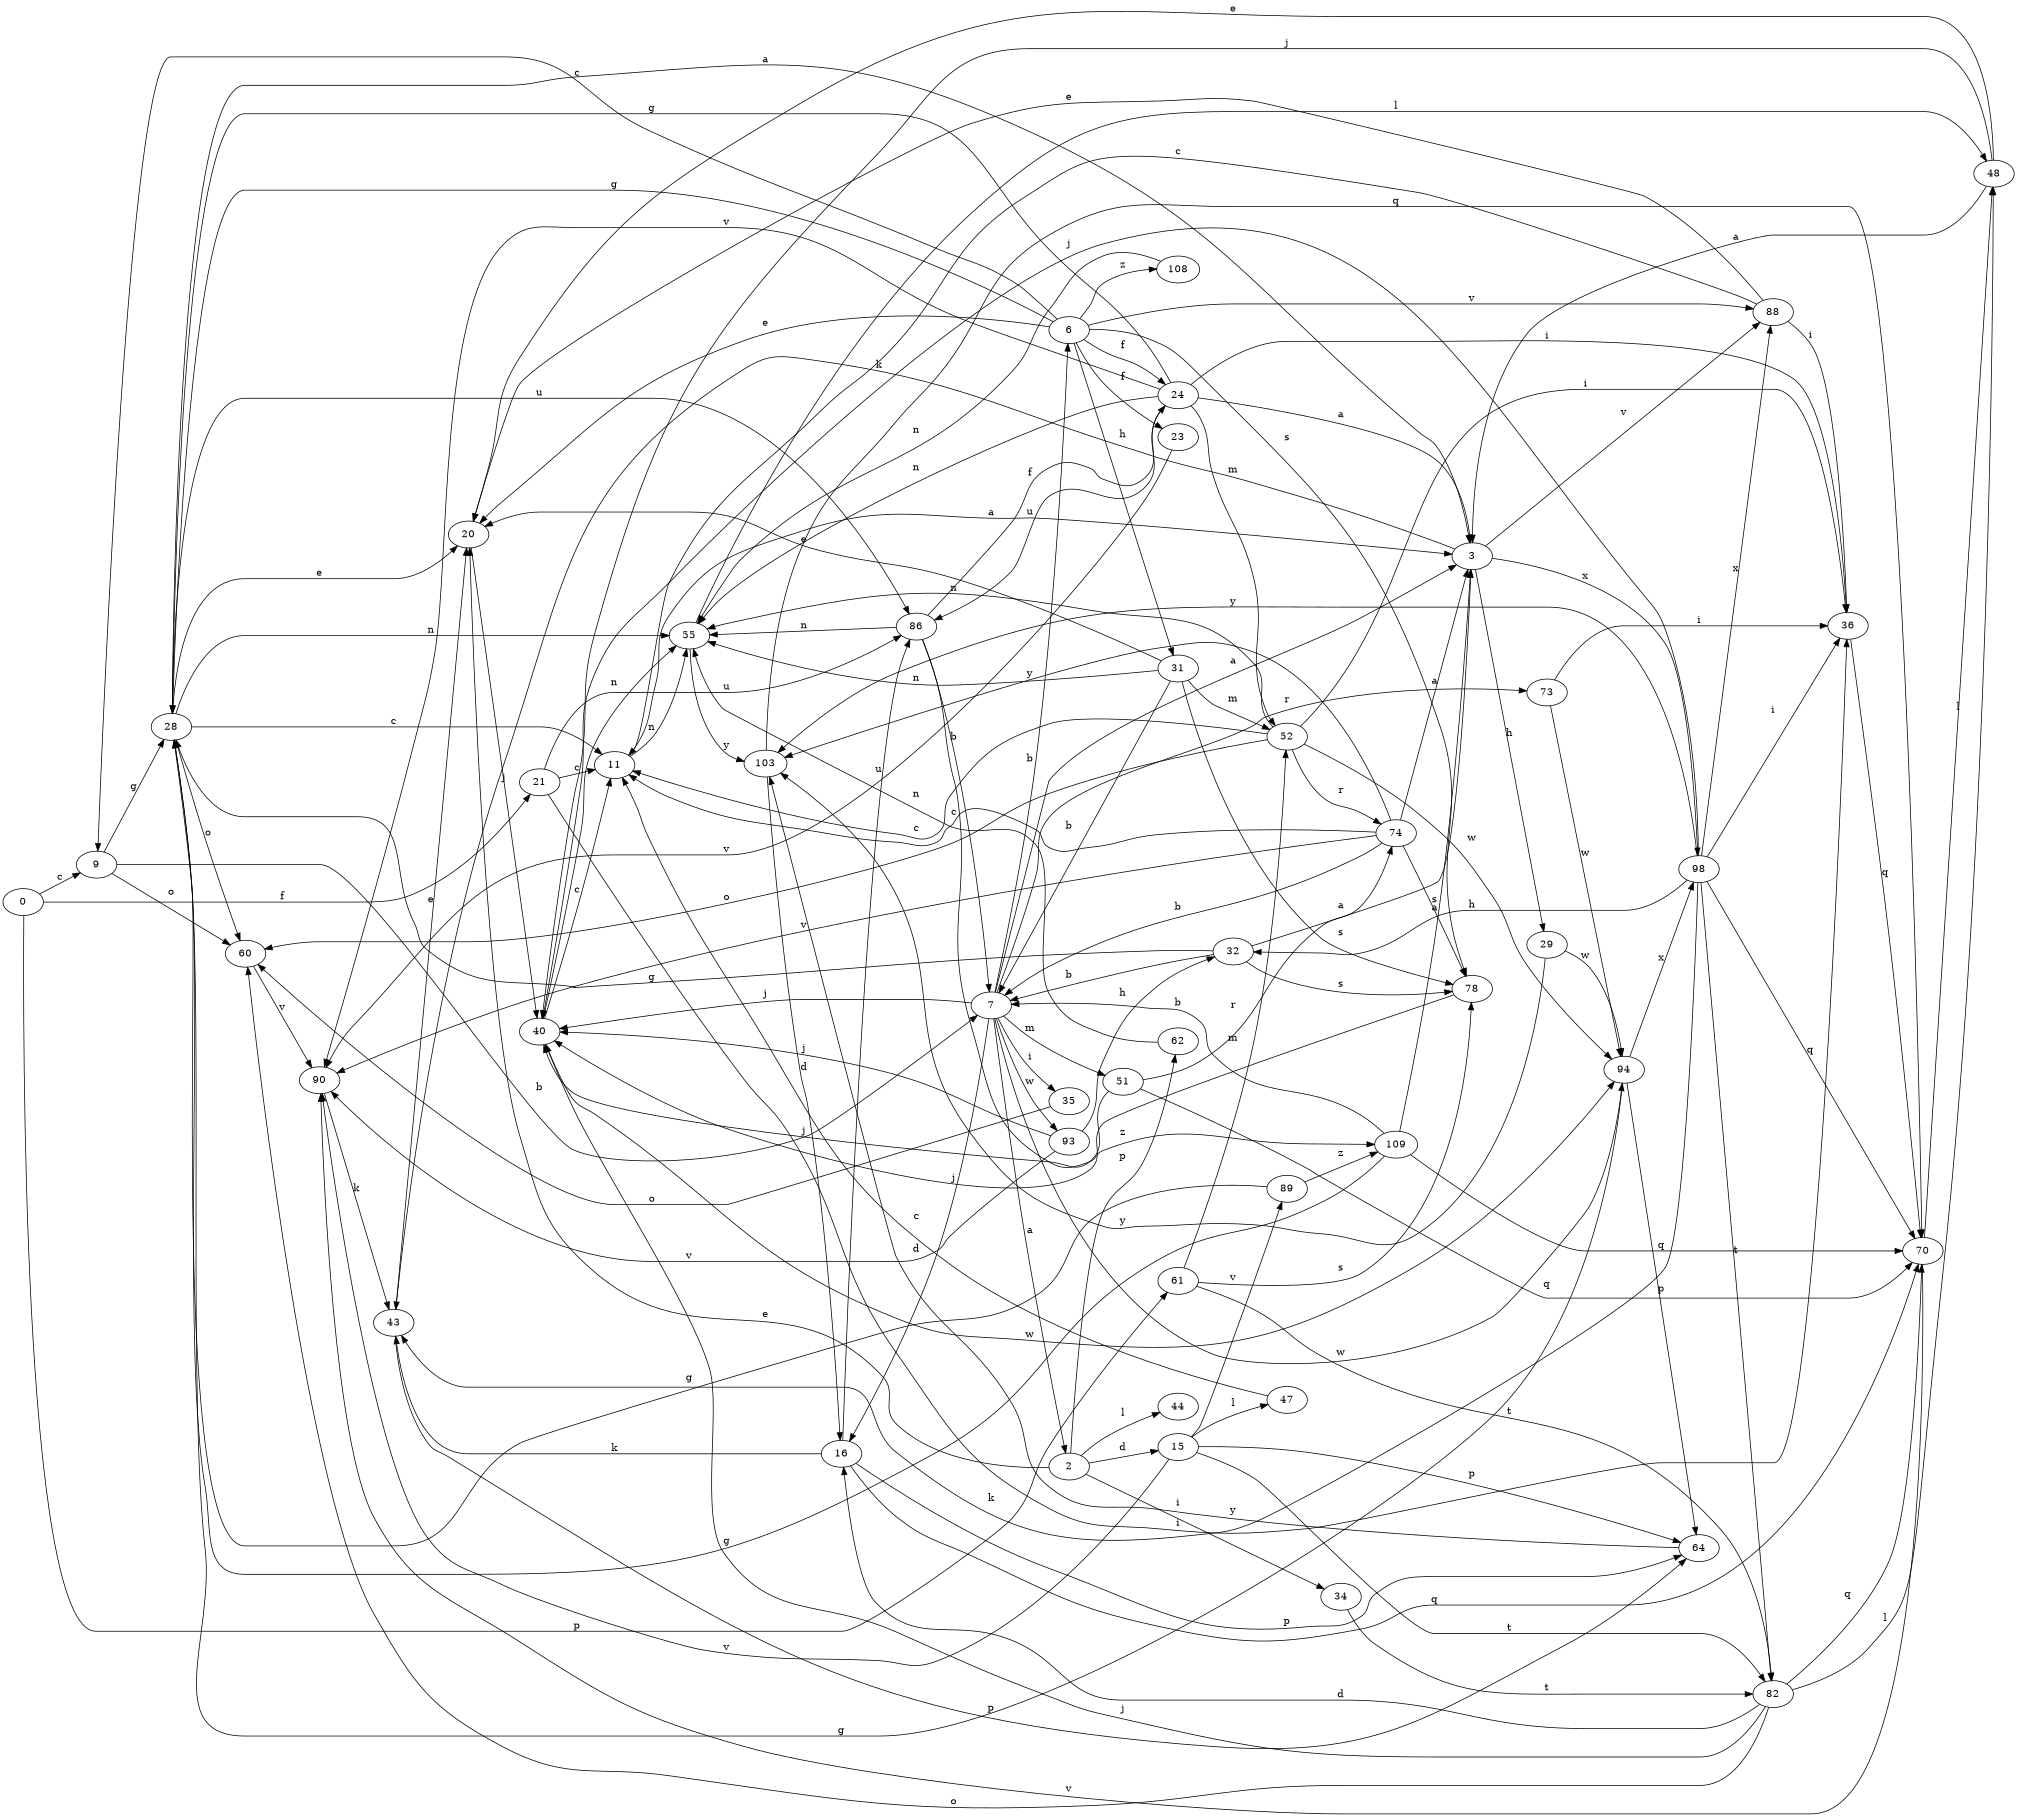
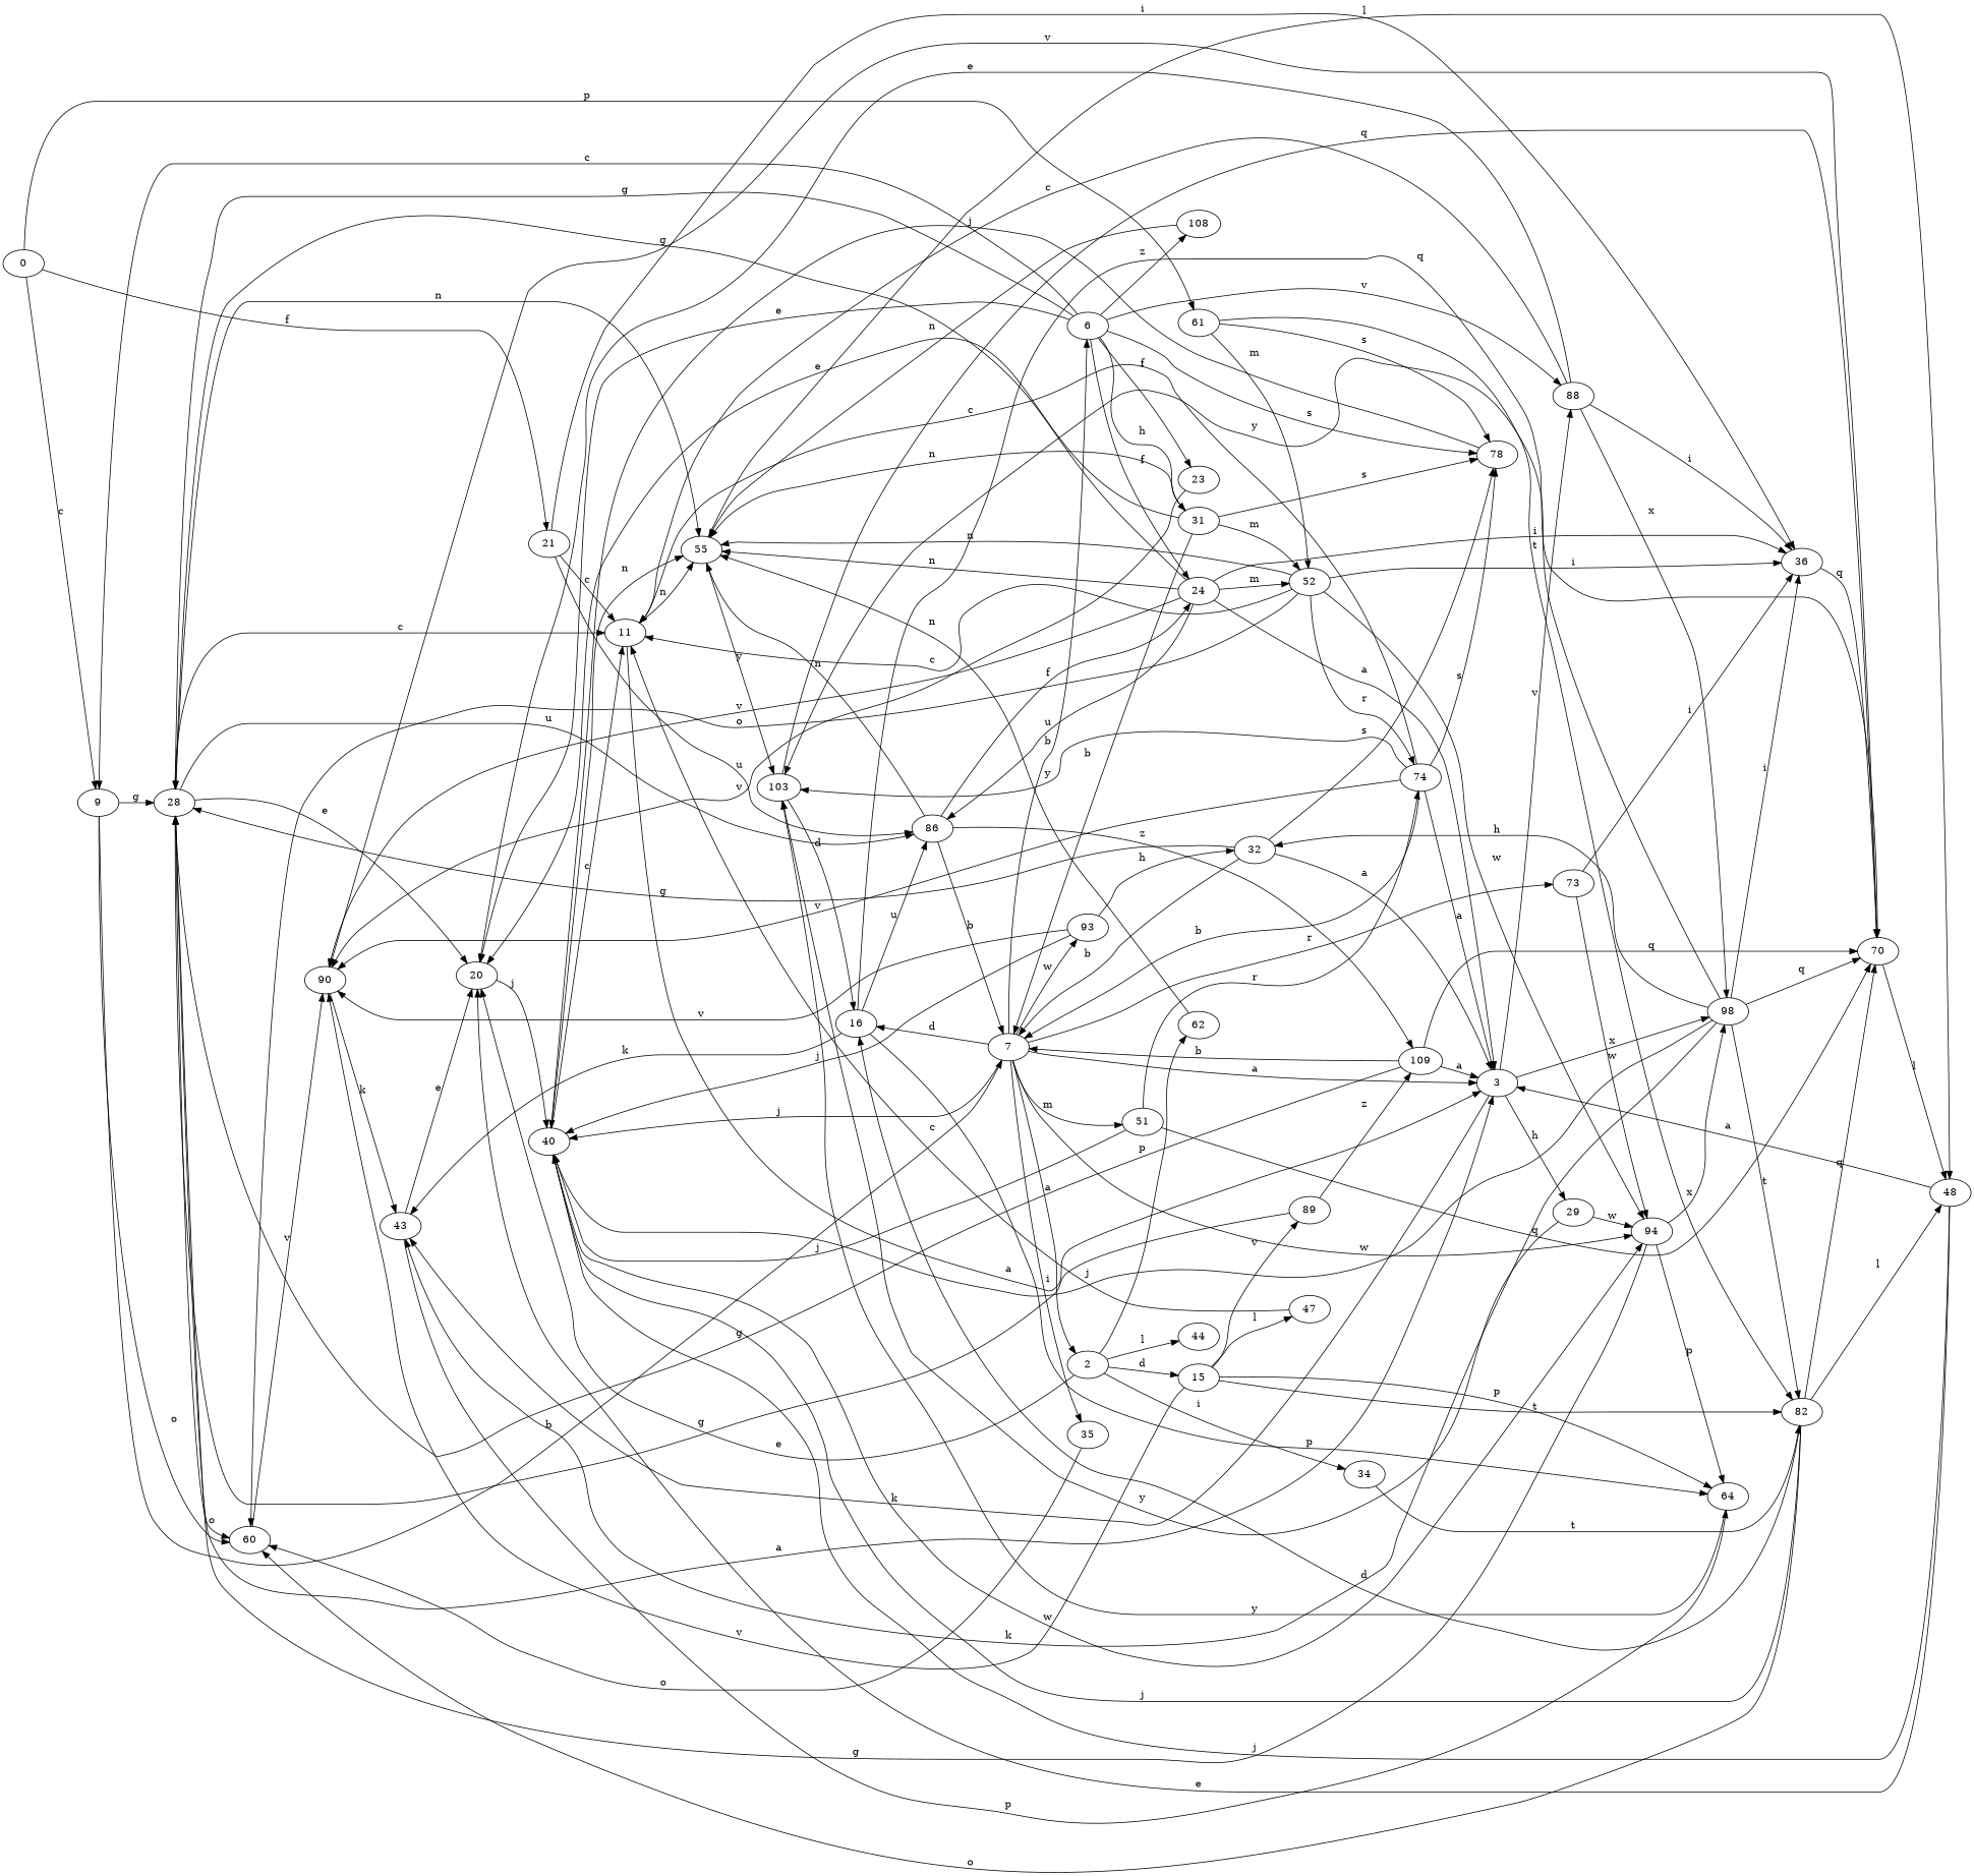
  strict digraph {
    rankdir=LR
    0
    9
    21
    61
    28
    7
    60
    11
    86
    36
    78
    82
    52
    103
    16
    70
    2
    15
    20
    34
    44
    62
    47
    64
    89
    90
    40
    55
    3
    29
    43
    88
    98
    94
    32
    6
    23
    24
    n39 [label=31]
    108
    35
    51
    73
    93
    74
    48
    109
    0 -> 9 [label=c]
    0 -> 21 [label=f]
    0 -> 61 [label=p]
    9 -> 28 [label=g]
    9 -> 7 [label=b]
    9 -> 60 [label=o]
    21 -> 11 [label=c]
    21 -> 86 [label=u]
    21 -> 36 [label=i]
    61 -> 78 [label=s]
    61 -> 82 [label=t]
    61 -> 52 [label=m]
    28 -> 60 [label=o]
    28 -> 11 [label=c]
    28 -> 86 [label=u]
    28 -> 20 [label=e]
    28 -> 55 [label=n]
    28 -> 3 [label=a]
    7 -> 16 [label=d]
    7 -> 2 [label=a]
    7 -> 40 [label=j]
    7 -> 3 [label=a]
    7 -> 94 [label=w]
    7 -> 6 [label=b]
    7 -> 35 [label=i]
    7 -> 51 [label=m]
    7 -> 73 [label=r]
    7 -> 93 [label=w]
    60 -> 90 [label=v]
    11 -> 55 [label=n]
    11 -> 3 [label=a]
    86 -> 7 [label=b]
    86 -> 55 [label=n]
    86 -> 24 [label=f]
    86 -> 109 [label=z]
    36 -> 70 [label=q]
    78 -> 40 [label=j]
    82 -> 60 [label=o]
    82 -> 16 [label=d]
    82 -> 70 [label=q]
    82 -> 40 [label=j]
    82 -> 48 [label=l]
    52 -> 60 [label=o]
    52 -> 11 [label=c]
    52 -> 36 [label=i]
    52 -> 55 [label=n]
    52 -> 94 [label=w]
    52 -> 74 [label=r]
    103 -> 16 [label=d]
    103 -> 70 [label=q]
    16 -> 86 [label=u]
    16 -> 70 [label=q]
    16 -> 64 [label=p]
    16 -> 43 [label=k]
    70 -> 90 [label=v]
    70 -> 48 [label=l]
    2 -> 15 [label=d]
    2 -> 20 [label=e]
    2 -> 34 [label=i]
    2 -> 44 [label=l]
    2 -> 62 [label=p]
    15 -> 82 [label=t]
    15 -> 47 [label=l]
    15 -> 64 [label=p]
    15 -> 89 [label=v]
    15 -> 90 [label=v]
    20 -> 40 [label=j]
    34 -> 82 [label=t]
    62 -> 55 [label=n]
    47 -> 11 [label=c]
    64 -> 103 [label=y]
    89 -> 28 [label=g]
    89 -> 109 [label=z]
    90 -> 43 [label=k]
    40 -> 11 [label=c]
    40 -> 55 [label=n]
    40 -> 94 [label=w]
    55 -> 103 [label=y]
    55 -> 48 [label=l]
    3 -> 29 [label=h]
    3 -> 43 [label=k]
    3 -> 88 [label=v]
    3 -> 98 [label=x]
    29 -> 103 [label=y]
    29 -> 94 [label=w]
    43 -> 20 [label=e]
    43 -> 64 [label=p]
    88 -> 11 [label=c]
    88 -> 36 [label=i]
    88 -> 20 [label=e]
-   98 -> 88 [label=x]
+   88 -> 98 [label=x]
    98 -> 36 [label=i]
    98 -> 82 [label=t]
    98 -> 103 [label=y]
    98 -> 70 [label=q]
    98 -> 40 [label=j]
    98 -> 43 [label=k]
    98 -> 32 [label=h]
    94 -> 28 [label=g]
    94 -> 64 [label=p]
    94 -> 98 [label=x]
    32 -> 28 [label=g]
    32 -> 7 [label=b]
    32 -> 78 [label=s]
    32 -> 3 [label=a]
    6 -> 9 [label=c]
    6 -> 28 [label=g]
    6 -> 78 [label=s]
    6 -> 20 [label=e]
    6 -> 88 [label=v]
    6 -> 23 [label=f]
    6 -> 24 [label=f]
    6 -> n39 [label=h]
    6 -> 108 [label=z]
    23 -> 90 [label=v]
    24 -> 28 [label=g]
    24 -> 86 [label=u]
    24 -> 36 [label=i]
    24 -> 52 [label=m]
    24 -> 90 [label=v]
    24 -> 55 [label=n]
    24 -> 3 [label=a]
    n39 -> 7 [label=b]
    n39 -> 78 [label=s]
    n39 -> 52 [label=m]
    n39 -> 20 [label=e]
    n39 -> 55 [label=n]
    108 -> 55 [label=n]
    35 -> 60 [label=o]
    51 -> 70 [label=q]
    51 -> 40 [label=j]
    51 -> 74 [label=r]
    73 -> 36 [label=i]
    73 -> 94 [label=w]
    93 -> 90 [label=v]
    93 -> 40 [label=j]
    93 -> 32 [label=h]
    74 -> 7 [label=b]
    74 -> 11 [label=c]
    74 -> 78 [label=s]
    74 -> 103 [label=y]
    74 -> 90 [label=v]
    74 -> 3 [label=a]
    48 -> 20 [label=e]
    48 -> 40 [label=j]
    48 -> 3 [label=a]
    109 -> 28 [label=g]
    109 -> 7 [label=b]
    109 -> 70 [label=q]
    109 -> 3 [label=a]
  }
